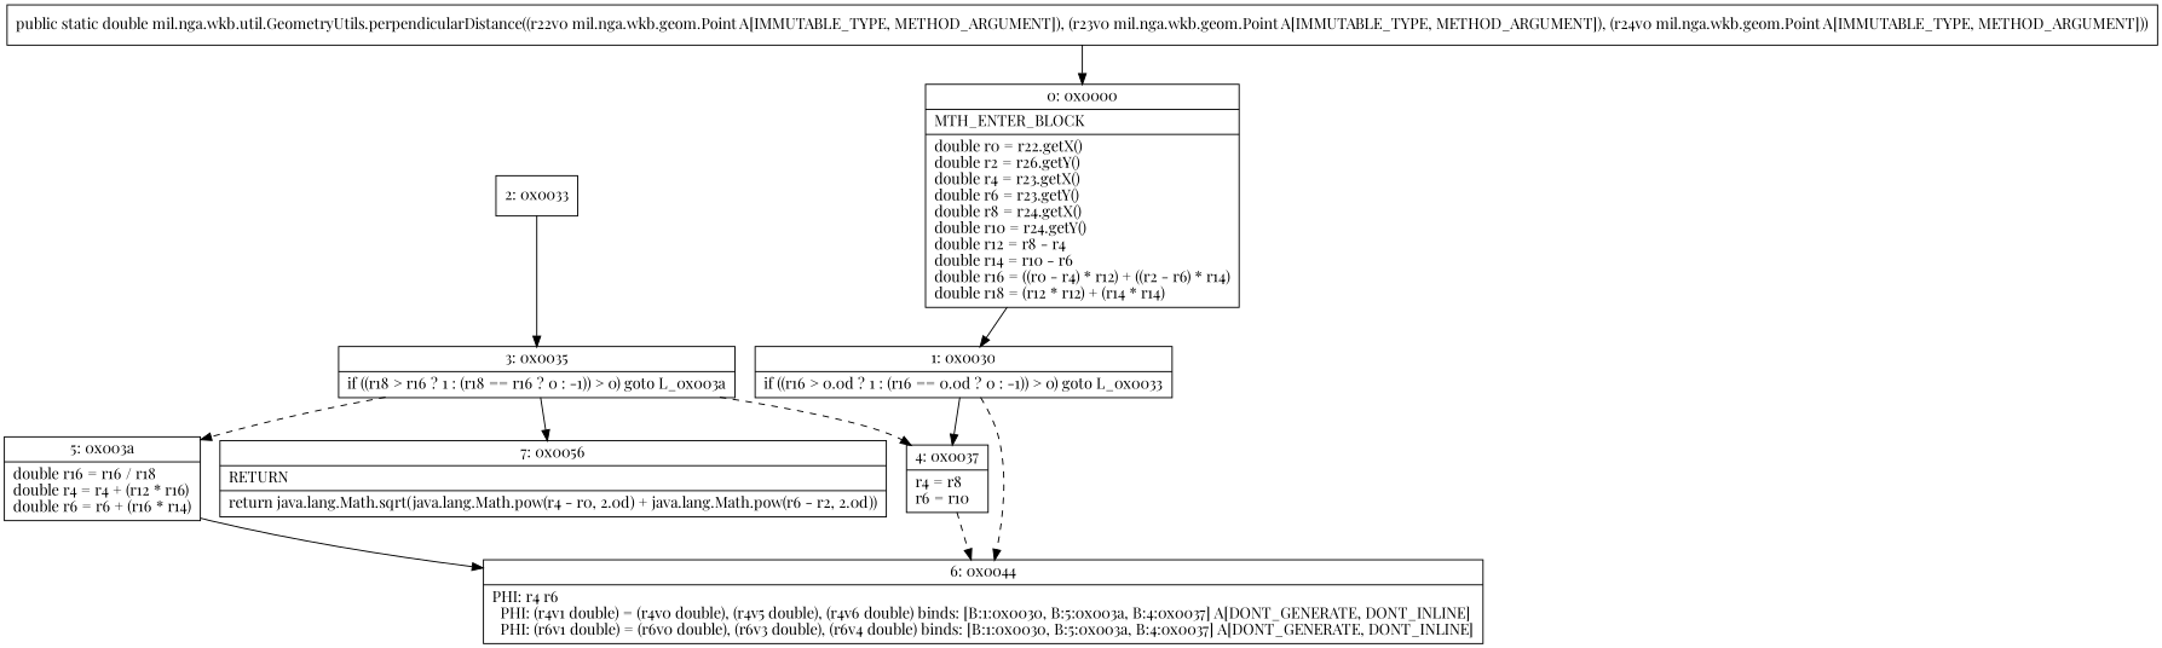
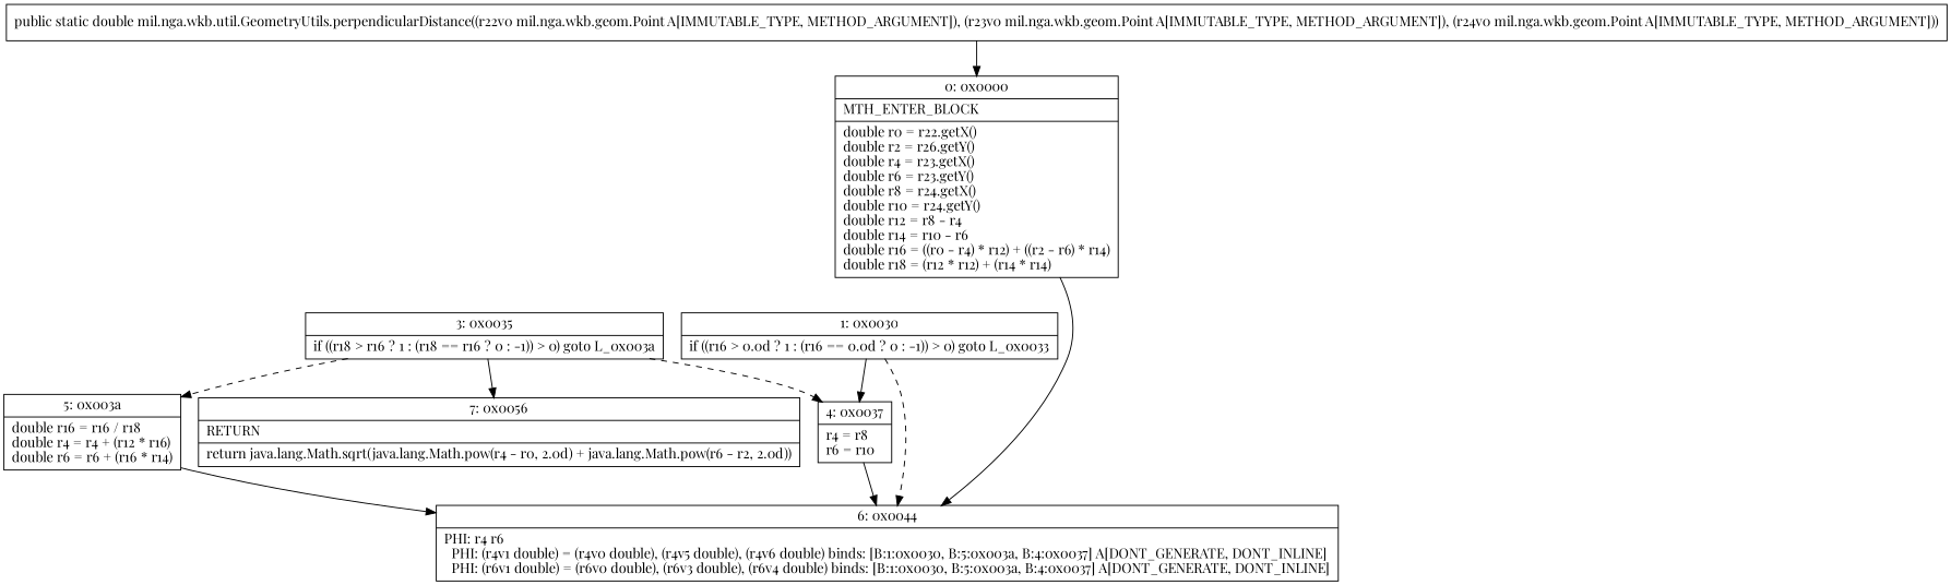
  digraph {
    fontname="Playfair Display"
    node [fontname="Playfair Display" shape=record]
    edge [fontname="Playfair Display"]
    n1 [label="{0\:\ 0x0000|MTH_ENTER_BLOCK\l|double r0 = r22.getX()\ldouble r2 = r26.getY()\ldouble r4 = r23.getX()\ldouble r6 = r23.getY()\ldouble r8 = r24.getX()\ldouble r10 = r24.getY()\ldouble r12 = r8 \- r4\ldouble r14 = r10 \- r6\ldouble r16 = ((r0 \- r4) * r12) + ((r2 \- r6) * r14)\ldouble r18 = (r12 * r12) + (r14 * r14)\l}"]
    n2 [label="{1\:\ 0x0030|if ((r16 \> 0.0d ? 1 : (r16 == 0.0d ? 0 : \-1)) \> 0) goto L_0x0033\l}"]
    n3 [label="{6\:\ 0x0044|PHI: r4 r6 \l  PHI: (r4v1 double) = (r4v0 double), (r4v5 double), (r4v6 double) binds: [B:1:0x0030, B:5:0x003a, B:4:0x0037] A[DONT_GENERATE, DONT_INLINE]\l  PHI: (r6v1 double) = (r6v0 double), (r6v3 double), (r6v4 double) binds: [B:1:0x0030, B:5:0x003a, B:4:0x0037] A[DONT_GENERATE, DONT_INLINE]\l}"]
    n4 [label="{4\:\ 0x0037|r4 = r8\lr6 = r10\l}"]
-   n5 [label="{2\:\ 0x0033}"]
    n6 [label="{3\:\ 0x0035|if ((r18 \> r16 ? 1 : (r18 == r16 ? 0 : \-1)) \> 0) goto L_0x003a\l}"]
    n7 [label="{5\:\ 0x003a|double r16 = r16 \/ r18\ldouble r4 = r4 + (r12 * r16)\ldouble r6 = r6 + (r16 * r14)\l}"]
    n8 [label="{7\:\ 0x0056|RETURN\l|return java.lang.Math.sqrt(java.lang.Math.pow(r4 \- r0, 2.0d) + java.lang.Math.pow(r6 \- r2, 2.0d))\l}"]
    n9 [label="{public static double mil.nga.wkb.util.GeometryUtils.perpendicularDistance((r22v0 mil.nga.wkb.geom.Point A[IMMUTABLE_TYPE, METHOD_ARGUMENT]), (r23v0 mil.nga.wkb.geom.Point A[IMMUTABLE_TYPE, METHOD_ARGUMENT]), (r24v0 mil.nga.wkb.geom.Point A[IMMUTABLE_TYPE, METHOD_ARGUMENT])) }"]
-   n1 -> n2
+   n1 -> n3
    n2 -> n3 [style=dashed]
    n2 -> n4
-   n4 -> n3 [style=dashed]
-   n5 -> n6
+   n4 -> n3
    n6 -> n4 [style=dashed]
    n6 -> n7 [style=dashed]
    n6 -> n8
    n7 -> n3
    n9 -> n1
  }
